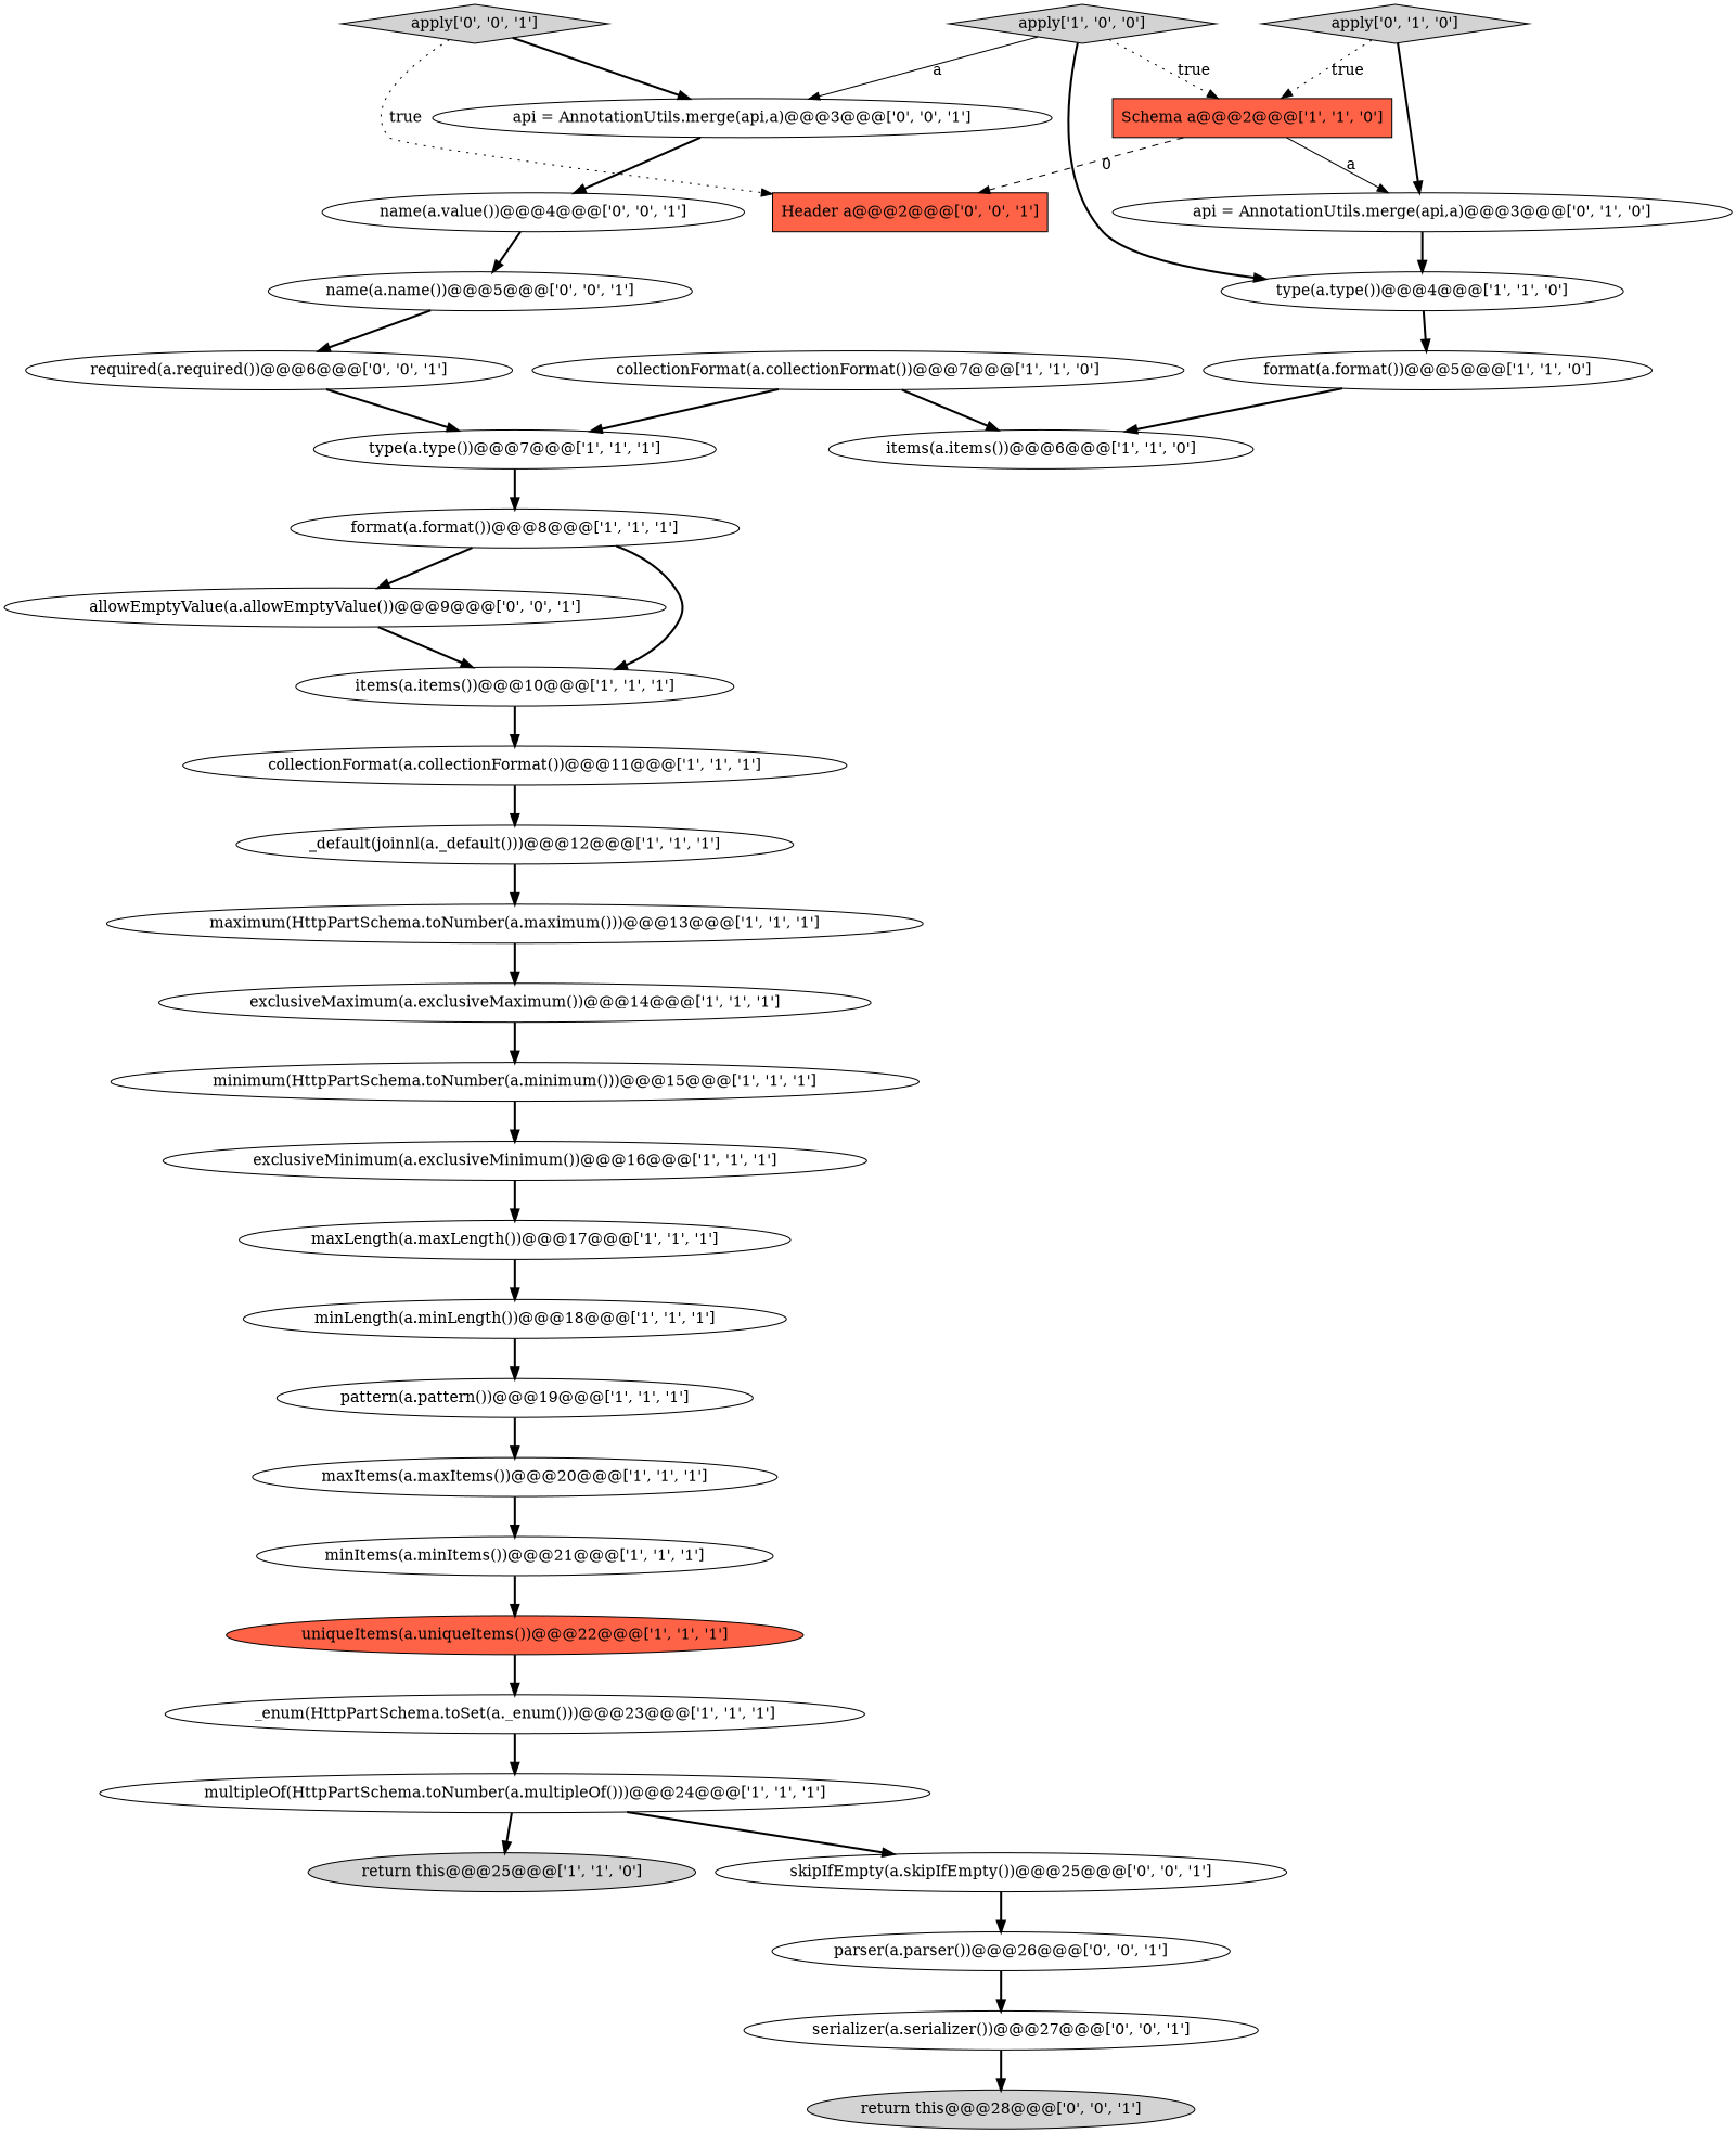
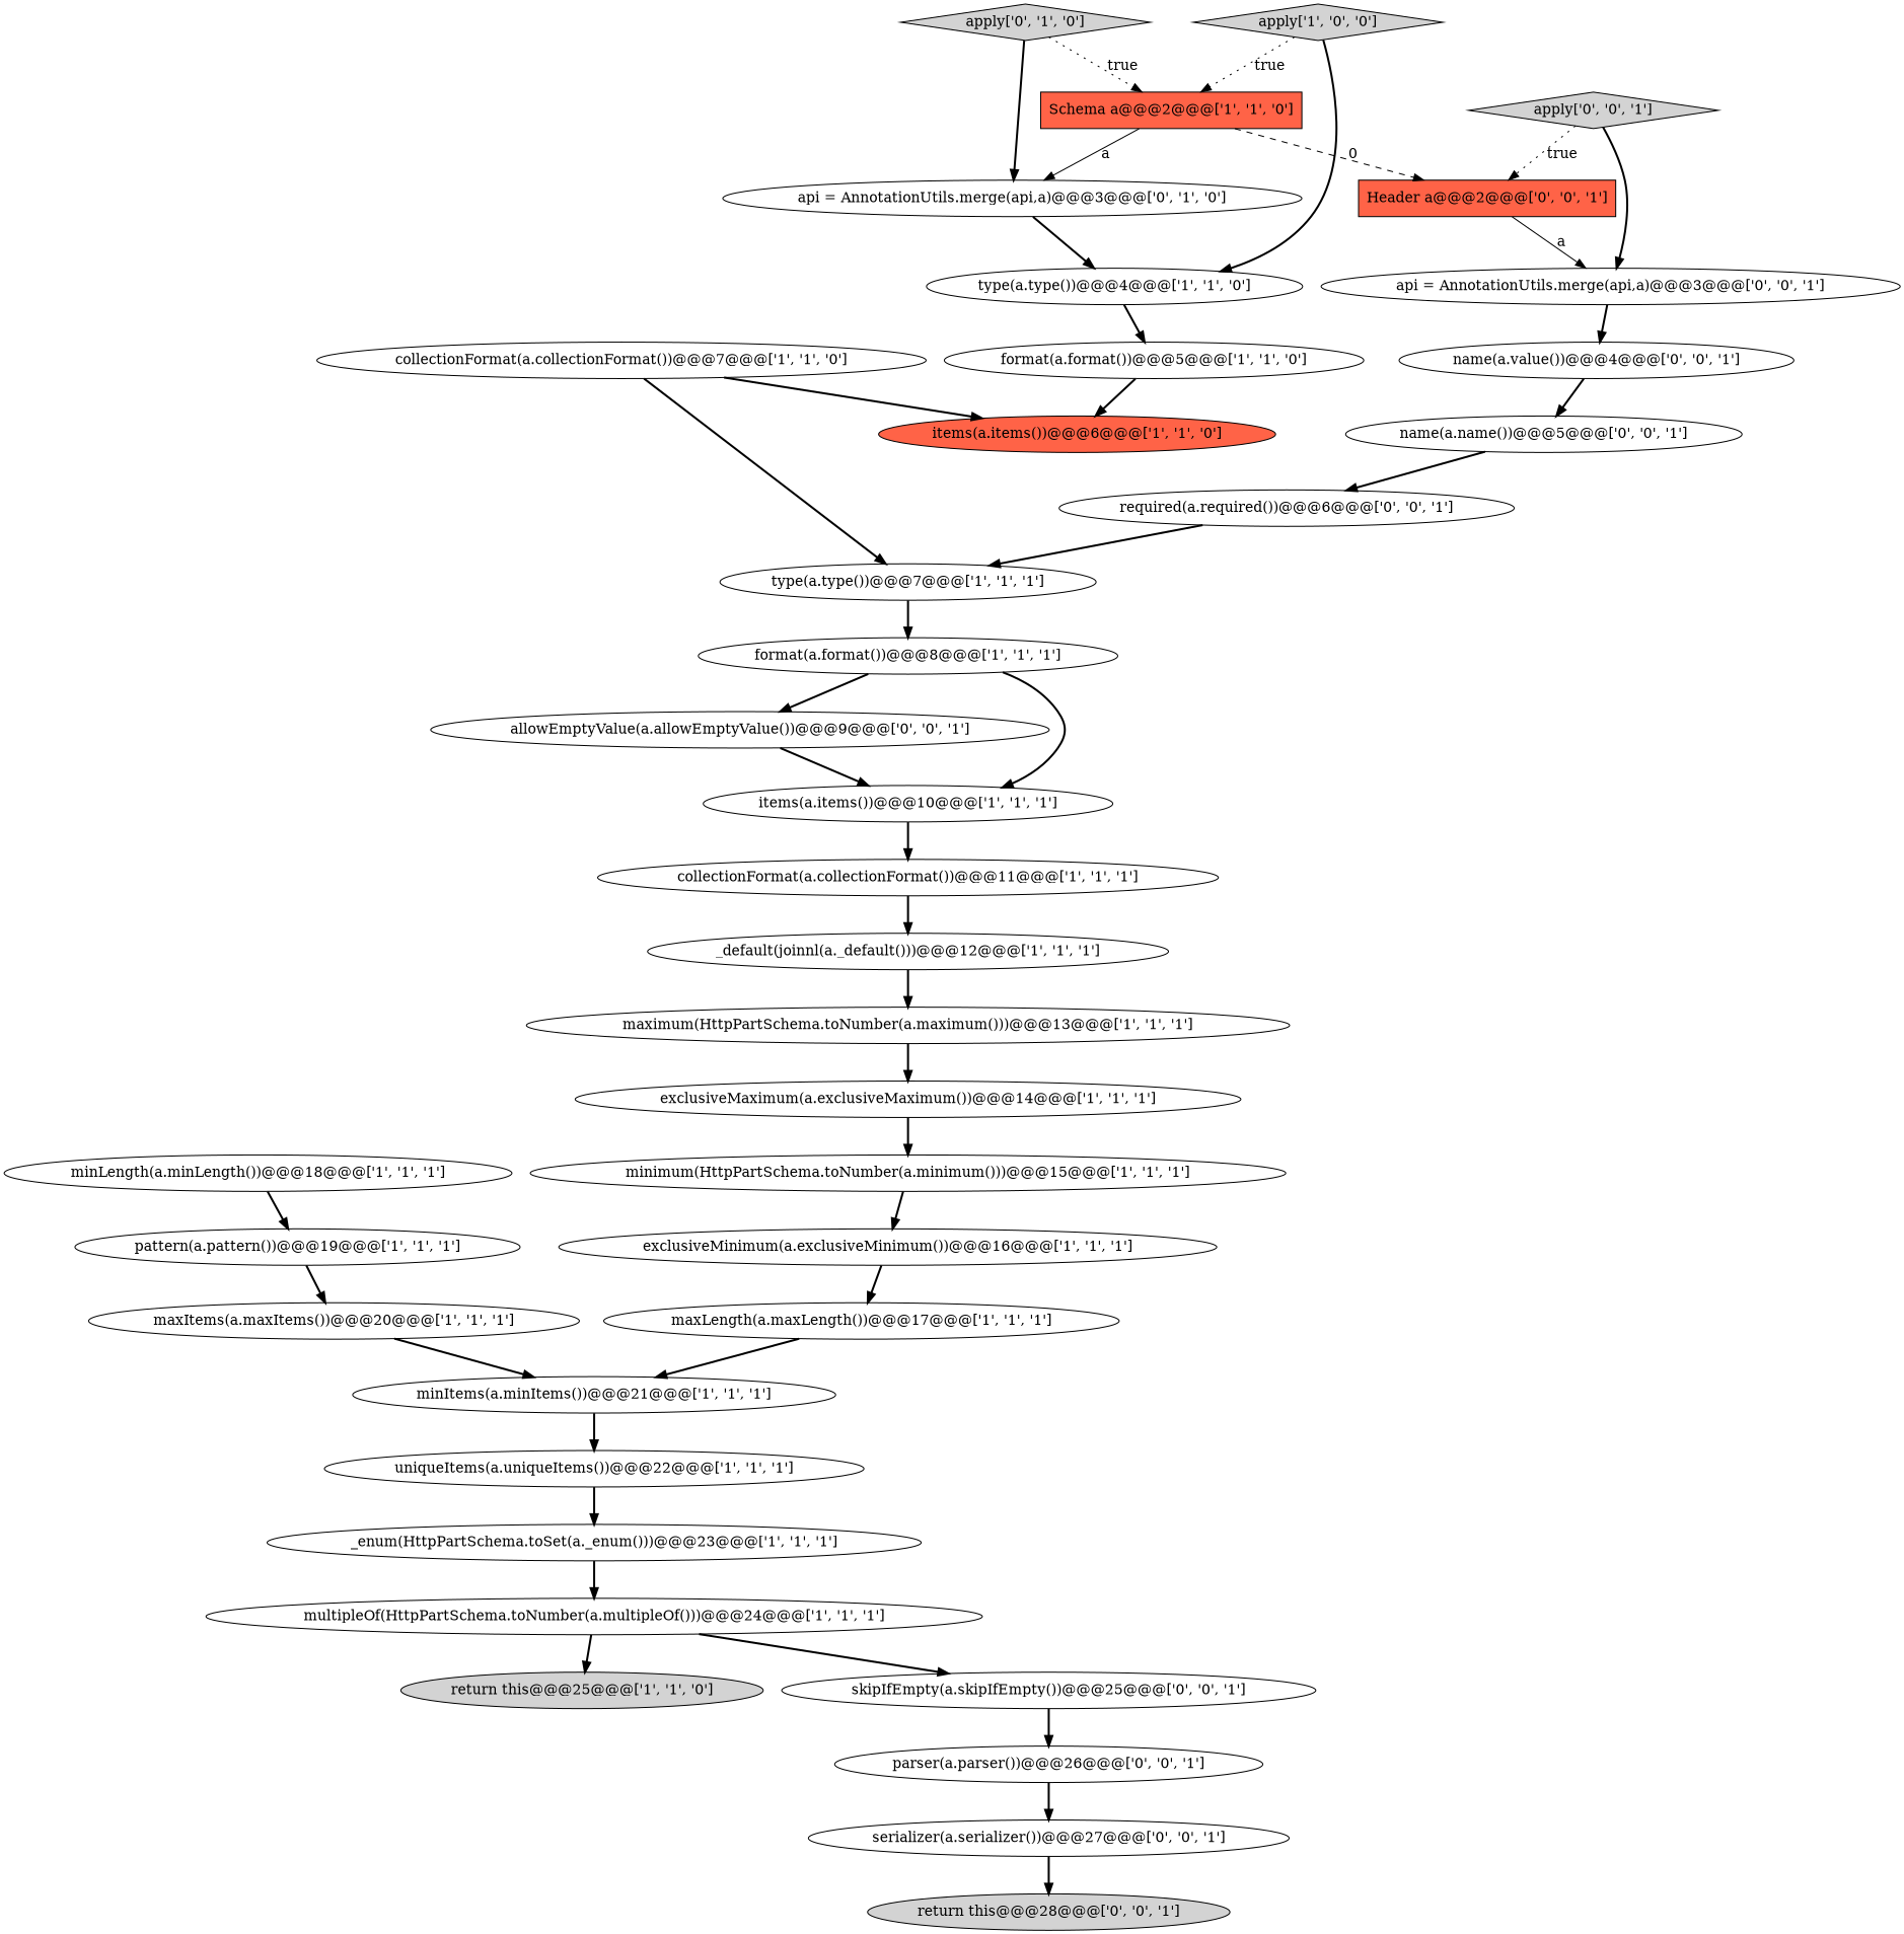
  digraph {
    node [fillcolor=white shape=ellipse style=filled]
    edge [style=bold]
    n1 [label="format(a.format())@@@8@@@['1', '1', '1']"]
    n2 [label="allowEmptyValue(a.allowEmptyValue())@@@9@@@['0', '0', '1']"]
    n3 [label="items(a.items())@@@10@@@['1', '1', '1']"]
    n4 [label="collectionFormat(a.collectionFormat())@@@11@@@['1', '1', '1']"]
    n5 [label="minLength(a.minLength())@@@18@@@['1', '1', '1']"]
    n6 [label="pattern(a.pattern())@@@19@@@['1', '1', '1']"]
    n7 [label="maxItems(a.maxItems())@@@20@@@['1', '1', '1']"]
    n8 [fillcolor=lightgray label="return this@@@28@@@['0', '0', '1']"]
    n9 [fillcolor=tomato label="Schema a@@@2@@@['1', '1', '0']" shape=box]
    n10 [label="api = AnnotationUtils.merge(api,a)@@@3@@@['0', '1', '0']"]
    n11 [fillcolor=tomato label="Header a@@@2@@@['0', '0', '1']" shape=box]
    n12 [label="type(a.type())@@@4@@@['1', '1', '0']"]
    n13 [label="api = AnnotationUtils.merge(api,a)@@@3@@@['0', '0', '1']"]
    n14 [label="name(a.value())@@@4@@@['0', '0', '1']"]
    n15 [label="name(a.name())@@@5@@@['0', '0', '1']"]
    n16 [label="required(a.required())@@@6@@@['0', '0', '1']"]
    n17 [fillcolor=lightgray label="apply['0', '1', '0']" shape=diamond]
    n18 [label="format(a.format())@@@5@@@['1', '1', '0']"]
    n19 [label="maximum(HttpPartSchema.toNumber(a.maximum()))@@@13@@@['1', '1', '1']"]
    n20 [label="exclusiveMaximum(a.exclusiveMaximum())@@@14@@@['1', '1', '1']"]
    n21 [label="minimum(HttpPartSchema.toNumber(a.minimum()))@@@15@@@['1', '1', '1']"]
-   n22 [label="items(a.items())@@@6@@@['1', '1', '0']"]
+   n22 [fillcolor=tomato label="items(a.items())@@@6@@@['1', '1', '0']"]
    n23 [label="type(a.type())@@@7@@@['1', '1', '1']"]
    n24 [label="exclusiveMinimum(a.exclusiveMinimum())@@@16@@@['1', '1', '1']"]
    n25 [label="maxLength(a.maxLength())@@@17@@@['1', '1', '1']"]
    n26 [label="minItems(a.minItems())@@@21@@@['1', '1', '1']"]
-   n27 [fillcolor=tomato label="uniqueItems(a.uniqueItems())@@@22@@@['1', '1', '1']"]
+   n27 [label="uniqueItems(a.uniqueItems())@@@22@@@['1', '1', '1']"]
    n28 [label="collectionFormat(a.collectionFormat())@@@7@@@['1', '1', '0']"]
    n29 [label="parser(a.parser())@@@26@@@['0', '0', '1']"]
    n30 [label="serializer(a.serializer())@@@27@@@['0', '0', '1']"]
    n31 [label="_enum(HttpPartSchema.toSet(a._enum()))@@@23@@@['1', '1', '1']"]
    n32 [label="_default(joinnl(a._default()))@@@12@@@['1', '1', '1']"]
    n33 [label="multipleOf(HttpPartSchema.toNumber(a.multipleOf()))@@@24@@@['1', '1', '1']"]
    n34 [fillcolor=lightgray label="return this@@@25@@@['1', '1', '0']"]
    n35 [label="skipIfEmpty(a.skipIfEmpty())@@@25@@@['0', '0', '1']"]
    n36 [fillcolor=lightgray label="apply['0', '0', '1']" shape=diamond]
    n37 [fillcolor=lightgray label="apply['1', '0', '0']" shape=diamond]
    n1 -> n2
    n1 -> n3
    n2 -> n3
    n3 -> n4
    n4 -> n32
    n5 -> n6
    n6 -> n7
    n7 -> n26
    n9 -> n10 [label=a style=solid]
    n9 -> n11 [label=0 style=dashed]
    n10 -> n12
-   n37 -> n13 [label=a style=solid]
+   n11 -> n13 [label=a style=solid]
    n12 -> n18
    n13 -> n14
    n14 -> n15
    n15 -> n16
    n16 -> n23
    n17 -> n9 [label=true style=dotted]
    n17 -> n10
    n18 -> n22
    n19 -> n20
    n20 -> n21
    n21 -> n24
    n23 -> n1
    n24 -> n25
-   n25 -> n5
+   n25 -> n26
    n26 -> n27
    n27 -> n31
    n28 -> n22
    n28 -> n23
    n29 -> n30
    n30 -> n8
    n31 -> n33
    n32 -> n19
    n33 -> n34
    n33 -> n35
    n35 -> n29
    n36 -> n11 [label=true style=dotted]
    n36 -> n13
    n37 -> n9 [label=true style=dotted]
    n37 -> n12
  }
